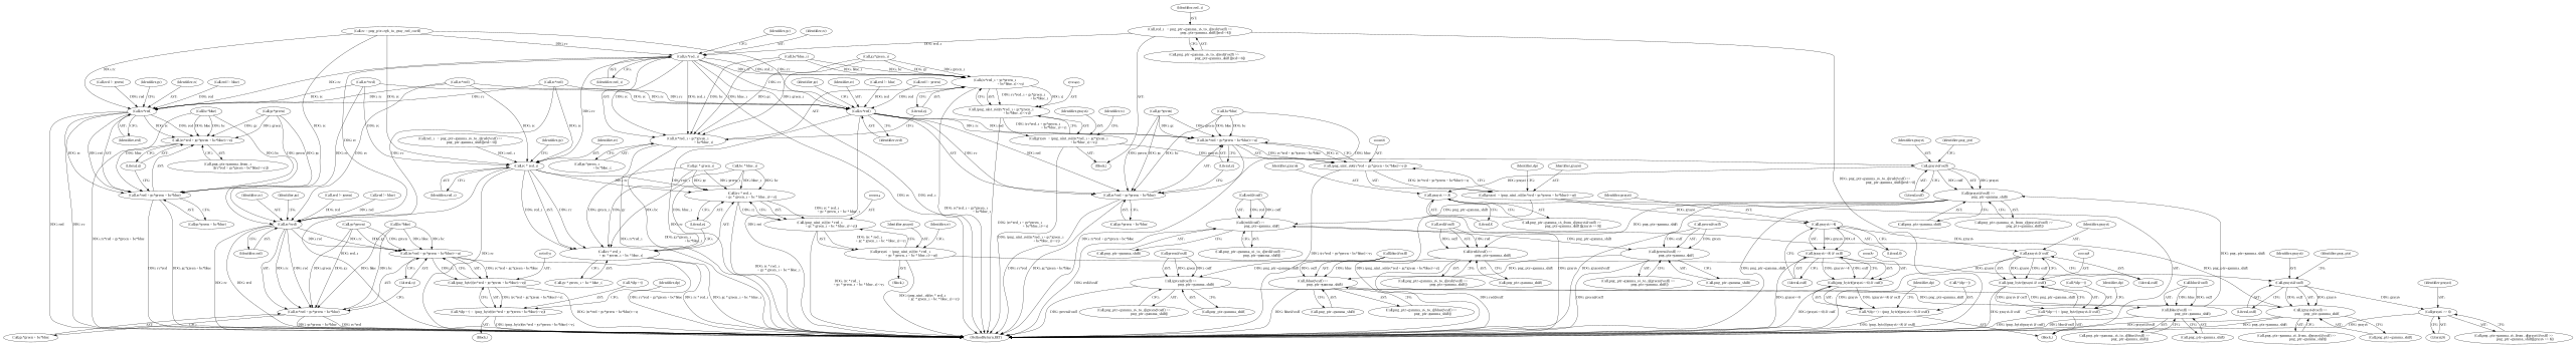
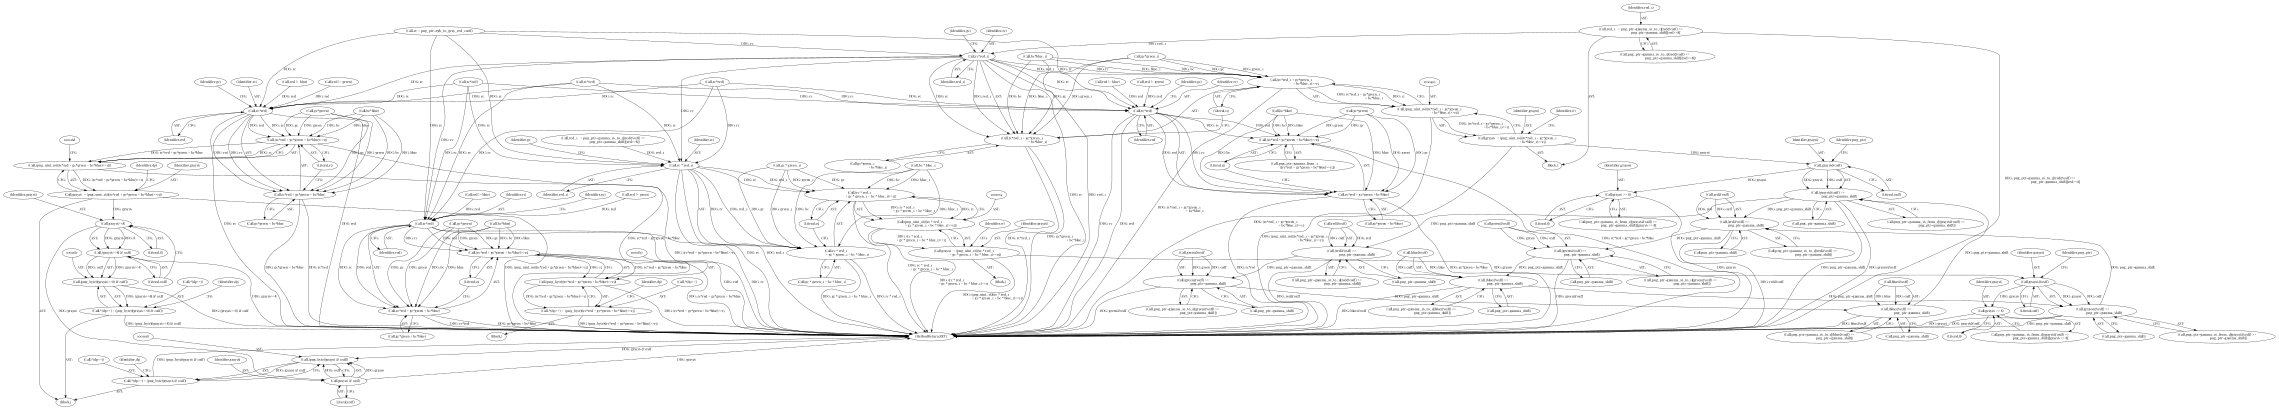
  digraph {
    fontname="Playfair Display"
    node [fontname="Playfair Display"]
    edge [fontname="Playfair Display"]
    n1 [label="(Call,red_1   = png_ptr->gamma_16_to_1[(red&0xff) >>\n                                  png_ptr->gamma_shift][red>>8])"]
    n2 [label="(Call,rc*red_1)"]
    n3 [label="(Block,)"]
    n4 [label="(MethodReturn,RET)"]
    n5 [label="(Call,png_ptr->gamma_16_to_1[(red&0xff) >>\n                                  png_ptr->gamma_shift][red>>8])"]
    n6 [label="(Call,(rc*red_1 + gc*green_1\n                                  + bc*blue_1)>>15)"]
    n7 [label="(Call,rc*red_1 + gc*green_1\n                                  + bc*blue_1)"]
    n8 [label="(Call,rc*red)"]
    n9 [label="(Call,rc*red)"]
    n10 [label="(Call,rc * red_1)"]
    n11 [label="(Call,rc*red)"]
    n12 [label="(Identifier,red_1)"]
    n13 [label="(Call,(png_uint_16)((rc*red_1 + gc*green_1\n                                  + bc*blue_1)>>15))"]
    n14 [label="(Literal,15)"]
    n15 [label="(Call,gc*green_1\n                                  + bc*blue_1)"]
    n16 [label="(Call,(rc*red + gc*green + bc*blue)>>15)"]
    n17 [label="(Call,rc*red + gc*green + bc*blue)"]
    n18 [label="(Identifier,red)"]
    n19 [label="(Call,(rc*red + gc*green + bc*blue)>>15)"]
    n20 [label="(Call,rc*red + gc*green + bc*blue)"]
    n21 [label="(Identifier,red)"]
    n22 [label="(Call,(rc * red_1\n                         + gc * green_1 + bc * blue_1)>>15)"]
    n23 [label="(Call,rc * red_1\n                         + gc * green_1 + bc * blue_1)"]
    n24 [label="(Identifier,red_1)"]
    n25 [label="(Call,(rc*red + gc*green + bc*blue)>>15)"]
    n26 [label="(Call,rc*red + gc*green + bc*blue)"]
    n27 [label="(Identifier,red)"]
    n28 [label="(Call,gray16  = (png_uint_16)((rc*red_1 + gc*green_1\n                                  + bc*blue_1)>>15))"]
    n29 [label="(Call,gray16&0xff)"]
    n30 [label="(Call,(gray16&0xff) >>\n                         png_ptr->gamma_shift)"]
    n31 [label="(Call,gray16 >> 8)"]
    n32 [label="(Literal,0xff)"]
    n33 [label="(Call,(red&0xff) >>\n                                  png_ptr->gamma_shift)"]
    n34 [label="(Call,(red&0xff) >>\n                         png_ptr->gamma_shift)"]
    n35 [label="(Call,png_ptr->gamma_16_from_1[(gray16&0xff) >>\n                         png_ptr->gamma_shift])"]
    n36 [label="(Call,png_ptr->gamma_shift)"]
    n37 [label="(Literal,8)"]
    n38 [label="(Call,png_ptr->gamma_16_from_1[(gray16&0xff) >>\n                         png_ptr->gamma_shift][gray16 >> 8])"]
    n39 [label="(Call,(green&0xff) >>\n                                  png_ptr->gamma_shift)"]
    n40 [label="(Call,png_ptr->gamma_shift)"]
    n41 [label="(Call,png_ptr->gamma_16_to_1[(red&0xff) >>\n                                  png_ptr->gamma_shift])"]
    n42 [label="(Call,(green&0xff) >>\n                         png_ptr->gamma_shift)"]
    n43 [label="(Call,png_ptr->gamma_shift)"]
    n44 [label="(Call,png_ptr->gamma_16_to_1[(red&0xff) >>\n                         png_ptr->gamma_shift])"]
    n45 [label="(Call,(blue&0xff) >>\n                                  png_ptr->gamma_shift)"]
    n46 [label="(Call,png_ptr->gamma_16_to_1[(green&0xff) >>\n                                  png_ptr->gamma_shift])"]
    n47 [label="(Call,png_ptr->gamma_shift)"]
    n48 [label="(Call,png_ptr->gamma_shift)"]
    n49 [label="(Call,png_ptr->gamma_16_to_1[(blue&0xff) >>\n                                  png_ptr->gamma_shift])"]
    n50 [label="(Call,(blue&0xff) >>\n                         png_ptr->gamma_shift)"]
    n51 [label="(Call,png_ptr->gamma_shift)"]
    n52 [label="(Call,png_ptr->gamma_16_to_1[(green&0xff) >>\n                         png_ptr->gamma_shift])"]
    n53 [label="(Call,(gray16&0xff) >>\n                         png_ptr->gamma_shift)"]
    n54 [label="(Call,png_ptr->gamma_16_to_1[(blue&0xff) >>\n                         png_ptr->gamma_shift])"]
    n55 [label="(Call,png_ptr->gamma_shift)"]
    n56 [label="(Call,png_ptr->gamma_shift)"]
    n57 [label="(Call,png_ptr->gamma_16_from_1[(gray16&0xff) >>\n                         png_ptr->gamma_shift])"]
    n58 [label="(Call,png_ptr->gamma_from_1\n                             [(rc*red + gc*green + bc*blue)>>15])"]
    n59 [label="(Literal,15)"]
    n60 [label="(Call,gc*green + bc*blue)"]
    n61 [label="(Call,(png_byte)((rc*red + gc*green + bc*blue)>>15))"]
    n62 [label="(Literal,15)"]
    n63 [label="(Call,gc*green + bc*blue)"]
    n64 [label="(Call,*(dp++) =  (png_byte)((rc*red + gc*green + bc*blue)>>15))"]
    n65 [label="(Block,)"]
    n66 [label="(Call,(png_uint_16)((rc * red_1\n                         + gc * green_1 + bc * blue_1)>>15))"]
    n67 [label="(Literal,15)"]
    n68 [label="(Call,gc * green_1 + bc * blue_1)"]
    n69 [label="(Call,gray16  = (png_uint_16)((rc * red_1\n                         + gc * green_1 + bc * blue_1)>>15))"]
    n70 [label="(Call,gray16&0xff)"]
    n71 [label="(Block,)"]
    n72 [label="(Call,gray16 >> 8)"]
    n73 [label="(Literal,0xff)"]
    n74 [label="(Call,png_ptr->gamma_16_from_1[(gray16&0xff) >>\n                         png_ptr->gamma_shift][gray16 >> 8])"]
    n75 [label="(Literal,8)"]
    n76 [label="(Call,(png_uint_16)((rc*red + gc*green + bc*blue)>>15))"]
    n77 [label="(Literal,15)"]
    n78 [label="(Call,gc*green + bc*blue)"]
    n79 [label="(Call,gray16  = (png_uint_16)((rc*red + gc*green + bc*blue)>>15))"]
    n80 [label="(Call,gray16>>8)"]
    n81 [label="(Block,)"]
    n82 [label="(Call,(gray16>>8) & 0xff)"]
    n83 [label="(Call,gray16 & 0xff)"]
    n84 [label="(Literal,8)"]
    n85 [label="(Call,(png_byte)((gray16>>8) & 0xff))"]
    n86 [label="(Literal,0xff)"]
    n87 [label="(Call,(png_byte)(gray16 & 0xff))"]
    n88 [label="(Literal,0xff)"]
    n89 [label="(Call,*(dp++) = (png_byte)((gray16>>8) & 0xff))"]
    n90 [label="(Call,*(dp++) = (png_byte)(gray16 & 0xff))"]
    n91 [label="(Call,red != green)"]
    n92 [label="(Call,gc*green)"]
    n93 [label="(Call,*(dp++))"]
    n94 [label="(Identifier,dp)"]
    n95 [label="(Call,rc*red)"]
    n96 [label="(Identifier,rc)"]
    n97 [label="(Identifier,gray16)"]
    n98 [label="(Call,bc*blue_1)"]
    n99 [label="(Identifier,red_1)"]
    n100 [label="(Identifier,gc)"]
    n101 [label="(Identifier,rc)"]
    n102 [label="(Call,red != green)"]
    n103 [label="(Call,red != blue)"]
    n104 [label="(Call,gc*green)"]
    n105 [label="(Call,red_1   = png_ptr->gamma_16_to_1[(red&0xff) >>\n                         png_ptr->gamma_shift][red>>8])"]
    n106 [label="(Identifier,gray16)"]
    n107 [label="(Call,bc*blue)"]
    n108 [label="(Call,gc*green_1)"]
    n109 [label="(Identifier,gc)"]
    n110 [label="(Call,*(dp++))"]
    n111 [label="(Call,green&0xff)"]
    n112 [label="(Identifier,gray16)"]
    n113 [label="(Identifier,gray16)"]
    n114 [label="(Identifier,rc)"]
    n115 [label="(Identifier,dp)"]
    n116 [label="(Call,rc*red)"]
    n117 [label="(Identifier,gray16)"]
    n118 [label="(Identifier,gray16)"]
    n119 [label="(Identifier,dp)"]
    n120 [label="(Call,rc*red)"]
    n121 [label="(Call,*(dp++))"]
    n122 [label="(Identifier,rc)"]
    n123 [label="(Call,blue&0xff)"]
    n124 [label="(Identifier,gc)"]
    n125 [label="(Call,red&0xff)"]
    n126 [label="(Call,bc*blue)"]
    n127 [label="(Identifier,gray16)"]
    n128 [label="(Identifier,gc)"]
    n129 [label="(Call,bc*blue)"]
    n130 [label="(Identifier,rc)"]
    n131 [label="(Call,blue&0xff)"]
    n132 [label="(Identifier,dp)"]
    n133 [label="(Call,red != blue)"]
    n134 [label="(Identifier,gray16)"]
    n135 [label="(Call,red&0xff)"]
    n136 [label="(Identifier,gray16)"]
    n137 [label="(Identifier,w)"]
    n138 [label="(Call,bc * blue_1)"]
    n139 [label="(Identifier,w)"]
    n140 [label="(Call,gc * green_1)"]
    n141 [label="(Call,red != green)"]
    n142 [label="(Call,red != blue)"]
    n143 [label="(Call,rc = png_ptr->rgb_to_gray_red_coeff)"]
    n144 [label="(Call,gc*green)"]
    n145 [label="(Identifier,png_ptr)"]
    n146 [label="(Call,green&0xff)"]
    n147 [label="(Identifier,png_ptr)"]
    n148 [label="(Identifier,gc)"]
    n149 [label=1700495]
-   1000837 [label=1060837]
+   1000837
    1001014
    1001168
    1001187
    1001198
    n1 -> n2 [label="DDG: red_1"]
    n1 -> n3 [label="AST: "]
    n1 -> n4 [label="DDG: png_ptr->gamma_16_to_1[(red&0xff) >>\n                                  png_ptr->gamma_shift][red>>8]"]
    n1 -> n5 [label="CFG: "]
    n2 -> n4 [label="DDG: rc"]
    n2 -> n4 [label="DDG: red_1"]
    n2 -> n6 [label="DDG: rc"]
    n2 -> n6 [label="DDG: red_1"]
    n2 -> n7 [label="AST: "]
    n2 -> n7 [label="DDG: rc"]
    n2 -> n7 [label="DDG: red_1"]
    n2 -> n8 [label="DDG: rc"]
    n2 -> n9 [label="DDG: rc"]
    n2 -> n10 [label="DDG: rc"]
    n2 -> n11 [label="DDG: rc"]
    n2 -> n12 [label="CFG: "]
    n5 -> n1 [label="AST: "]
    n6 -> n4 [label="DDG: rc*red_1 + gc*green_1\n                                  + bc*blue_1"]
    n6 -> n13 [label="AST: "]
    n6 -> n13 [label="DDG: rc*red_1 + gc*green_1\n                                  + bc*blue_1"]
    n6 -> n13 [label="DDG: 15"]
    n6 -> n14 [label="CFG: "]
    n7 -> n4 [label="DDG: rc*red_1"]
    n7 -> n4 [label="DDG: gc*green_1\n                                  + bc*blue_1"]
    n7 -> n6 [label="AST: "]
    n7 -> n15 [label="CFG: "]
    n8 -> n4 [label="DDG: red"]
    n8 -> n4 [label="DDG: rc"]
    n8 -> n16 [label="DDG: rc"]
    n8 -> n16 [label="DDG: red"]
    n8 -> n17 [label="AST: "]
    n8 -> n17 [label="DDG: rc"]
    n8 -> n17 [label="DDG: red"]
    n8 -> n18 [label="CFG: "]
    n9 -> n4 [label="DDG: red"]
    n9 -> n4 [label="DDG: rc"]
    n9 -> n19 [label="DDG: rc"]
    n9 -> n19 [label="DDG: red"]
    n9 -> n20 [label="AST: "]
    n9 -> n20 [label="DDG: rc"]
    n9 -> n20 [label="DDG: red"]
    n9 -> n21 [label="CFG: "]
    n10 -> n4 [label="DDG: rc"]
    n10 -> n4 [label="DDG: red_1"]
    n10 -> n22 [label="DDG: rc"]
    n10 -> n22 [label="DDG: red_1"]
    n10 -> n23 [label="AST: "]
    n10 -> n23 [label="DDG: rc"]
    n10 -> n23 [label="DDG: red_1"]
    n10 -> n24 [label="CFG: "]
    n11 -> n4 [label="DDG: rc"]
    n11 -> n4 [label="DDG: red"]
    n11 -> n25 [label="DDG: rc"]
    n11 -> n25 [label="DDG: red"]
    n11 -> n26 [label="AST: "]
    n11 -> n26 [label="DDG: rc"]
    n11 -> n26 [label="DDG: red"]
    n11 -> n27 [label="CFG: "]
    n12 -> n2 [label="AST: "]
    n13 -> n4 [label="DDG: (rc*red_1 + gc*green_1\n                                  + bc*blue_1)>>15"]
    n13 -> n6 [label="CFG: "]
    n13 -> n28 [label="AST: "]
    n13 -> n28 [label="DDG: (rc*red_1 + gc*green_1\n                                  + bc*blue_1)>>15"]
    n14 -> n6 [label="AST: "]
    n14 -> n7 [label="CFG: "]
    n15 -> n7 [label="AST: "]
    n16 -> n4 [label="DDG: rc*red + gc*green + bc*blue"]
    n16 -> n58 [label="AST: "]
    n16 -> n59 [label="CFG: "]
    n17 -> n4 [label="DDG: rc*red"]
    n17 -> n4 [label="DDG: gc*green + bc*blue"]
    n17 -> n16 [label="AST: "]
    n17 -> n60 [label="CFG: "]
    n18 -> n8 [label="AST: "]
    n19 -> n4 [label="DDG: rc*red + gc*green + bc*blue"]
    n19 -> n61 [label="AST: "]
    n19 -> n61 [label="DDG: rc*red + gc*green + bc*blue"]
    n19 -> n61 [label="DDG: 15"]
    n19 -> n62 [label="CFG: "]
    n20 -> n4 [label="DDG: gc*green + bc*blue"]
    n20 -> n4 [label="DDG: rc*red"]
    n20 -> n19 [label="AST: "]
    n20 -> n63 [label="CFG: "]
    n21 -> n9 [label="AST: "]
    n22 -> n4 [label="DDG: rc * red_1\n                         + gc * green_1 + bc * blue_1"]
    n22 -> n66 [label="AST: "]
    n22 -> n66 [label="DDG: rc * red_1\n                         + gc * green_1 + bc * blue_1"]
    n22 -> n66 [label="DDG: 15"]
    n22 -> n67 [label="CFG: "]
    n23 -> n4 [label="DDG: gc * green_1 + bc * blue_1"]
    n23 -> n4 [label="DDG: rc * red_1"]
    n23 -> n22 [label="AST: "]
    n23 -> n68 [label="CFG: "]
    n24 -> n10 [label="AST: "]
    n25 -> n4 [label="DDG: rc*red + gc*green + bc*blue"]
    n25 -> n76 [label="AST: "]
    n25 -> n76 [label="DDG: rc*red + gc*green + bc*blue"]
    n25 -> n76 [label="DDG: 15"]
    n25 -> n77 [label="CFG: "]
    n26 -> n4 [label="DDG: gc*green + bc*blue"]
    n26 -> n4 [label="DDG: rc*red"]
    n26 -> n25 [label="AST: "]
    n26 -> n78 [label="CFG: "]
    n27 -> n11 [label="AST: "]
    n28 -> n3 [label="AST: "]
    n28 -> n4 [label="DDG: (png_uint_16)((rc*red_1 + gc*green_1\n                                  + bc*blue_1)>>15)"]
    n28 -> n13 [label="CFG: "]
    n28 -> n29 [label="DDG: gray16"]
    n29 -> n30 [label="AST: "]
    n29 -> n30 [label="DDG: gray16"]
    n29 -> n30 [label="DDG: 0xff"]
    n29 -> n31 [label="DDG: gray16"]
    n29 -> n32 [label="CFG: "]
    n30 -> n4 [label="DDG: png_ptr->gamma_shift"]
    n30 -> n4 [label="DDG: gray16&0xff"]
    n30 -> n33 [label="DDG: png_ptr->gamma_shift"]
    n30 -> n34 [label="DDG: png_ptr->gamma_shift"]
    n30 -> n35 [label="AST: "]
    n30 -> n36 [label="CFG: "]
    n31 -> n4 [label="DDG: gray16"]
    n31 -> n37 [label="CFG: "]
    n31 -> n38 [label="AST: "]
    n32 -> n29 [label="AST: "]
    n33 -> n4 [label="DDG: red&0xff"]
    n33 -> n39 [label="DDG: png_ptr->gamma_shift"]
    n33 -> n40 [label="CFG: "]
    n33 -> n41 [label="AST: "]
    n34 -> n4 [label="DDG: red&0xff"]
    n34 -> n42 [label="DDG: png_ptr->gamma_shift"]
    n34 -> n43 [label="CFG: "]
    n34 -> n44 [label="AST: "]
    n35 -> n30 [label="CFG: "]
    n36 -> n30 [label="AST: "]
    n37 -> n31 [label="AST: "]
    n38 -> n31 [label="CFG: "]
    n39 -> n4 [label="DDG: green&0xff"]
    n39 -> n45 [label="DDG: png_ptr->gamma_shift"]
    n39 -> n46 [label="AST: "]
    n39 -> n47 [label="CFG: "]
    n40 -> n33 [label="AST: "]
    n41 -> n33 [label="CFG: "]
    n42 -> n4 [label="DDG: green&0xff"]
    n42 -> n50 [label="DDG: png_ptr->gamma_shift"]
    n42 -> n51 [label="CFG: "]
    n42 -> n52 [label="AST: "]
    n43 -> n34 [label="AST: "]
    n44 -> n34 [label="CFG: "]
    n45 -> n4 [label="DDG: blue&0xff"]
    n45 -> n30 [label="DDG: png_ptr->gamma_shift"]
    n45 -> n48 [label="CFG: "]
    n45 -> n49 [label="AST: "]
    n46 -> n39 [label="CFG: "]
    n47 -> n39 [label="AST: "]
    n48 -> n45 [label="AST: "]
    n49 -> n45 [label="CFG: "]
    n50 -> n4 [label="DDG: blue&0xff"]
    n50 -> n53 [label="DDG: png_ptr->gamma_shift"]
    n50 -> n54 [label="AST: "]
    n50 -> n55 [label="CFG: "]
    n51 -> n42 [label="AST: "]
    n52 -> n42 [label="CFG: "]
    n53 -> n4 [label="DDG: gray16&0xff"]
    n53 -> n4 [label="DDG: png_ptr->gamma_shift"]
    n53 -> n34 [label="DDG: png_ptr->gamma_shift"]
    n53 -> n56 [label="CFG: "]
    n53 -> n57 [label="AST: "]
    n54 -> n50 [label="CFG: "]
    n55 -> n50 [label="AST: "]
    n56 -> n53 [label="AST: "]
    n57 -> n53 [label="CFG: "]
    n58 -> n16 [label="CFG: "]
    n59 -> n16 [label="AST: "]
    n59 -> n17 [label="CFG: "]
    n60 -> n17 [label="AST: "]
    n61 -> n4 [label="DDG: (rc*red + gc*green + bc*blue)>>15"]
    n61 -> n19 [label="CFG: "]
    n61 -> n64 [label="AST: "]
    n61 -> n64 [label="DDG: (rc*red + gc*green + bc*blue)>>15"]
    n62 -> n19 [label="AST: "]
    n62 -> n20 [label="CFG: "]
    n63 -> n20 [label="AST: "]
    n64 -> n4 [label="DDG: (png_byte)((rc*red + gc*green + bc*blue)>>15)"]
    n64 -> n61 [label="CFG: "]
    n64 -> n65 [label="AST: "]
    n66 -> n4 [label="DDG: (rc * red_1\n                         + gc * green_1 + bc * blue_1)>>15"]
    n66 -> n22 [label="CFG: "]
    n66 -> n69 [label="AST: "]
    n66 -> n69 [label="DDG: (rc * red_1\n                         + gc * green_1 + bc * blue_1)>>15"]
    n67 -> n22 [label="AST: "]
    n67 -> n23 [label="CFG: "]
    n68 -> n23 [label="AST: "]
    n69 -> n4 [label="DDG: (png_uint_16)((rc * red_1\n                         + gc * green_1 + bc * blue_1)>>15)"]
    n69 -> n66 [label="CFG: "]
    n69 -> n70 [label="DDG: gray16"]
    n69 -> n71 [label="AST: "]
    n70 -> n53 [label="AST: "]
    n70 -> n53 [label="DDG: gray16"]
    n70 -> n53 [label="DDG: 0xff"]
    n70 -> n72 [label="DDG: gray16"]
    n70 -> n73 [label="CFG: "]
    n72 -> n4 [label="DDG: gray16"]
    n72 -> n74 [label="AST: "]
    n72 -> n75 [label="CFG: "]
    n73 -> n70 [label="AST: "]
    n74 -> n72 [label="CFG: "]
    n75 -> n72 [label="AST: "]
    n76 -> n4 [label="DDG: (rc*red + gc*green + bc*blue)>>15"]
    n76 -> n25 [label="CFG: "]
    n76 -> n79 [label="AST: "]
    n76 -> n79 [label="DDG: (rc*red + gc*green + bc*blue)>>15"]
    n77 -> n25 [label="AST: "]
    n77 -> n26 [label="CFG: "]
    n78 -> n26 [label="AST: "]
    n79 -> n4 [label="DDG: (png_uint_16)((rc*red + gc*green + bc*blue)>>15)"]
    n79 -> n76 [label="CFG: "]
    n79 -> n80 [label="DDG: gray16"]
    n79 -> n81 [label="AST: "]
    n80 -> n82 [label="AST: "]
    n80 -> n82 [label="DDG: gray16"]
    n80 -> n82 [label="DDG: 8"]
    n80 -> n83 [label="DDG: gray16"]
    n80 -> n84 [label="CFG: "]
    n82 -> n4 [label="DDG: gray16>>8"]
    n82 -> n85 [label="AST: "]
    n82 -> n85 [label="DDG: gray16>>8"]
    n82 -> n85 [label="DDG: 0xff"]
    n82 -> n86 [label="CFG: "]
    n83 -> n4 [label="DDG: gray16"]
    n83 -> n87 [label="AST: "]
    n83 -> n87 [label="DDG: gray16"]
    n83 -> n87 [label="DDG: 0xff"]
    n83 -> n88 [label="CFG: "]
    n84 -> n80 [label="AST: "]
    n85 -> n4 [label="DDG: (gray16>>8) & 0xff"]
-   n85 -> n82 [label="CFG: "]
    n85 -> n89 [label="AST: "]
    n85 -> n89 [label="DDG: (gray16>>8) & 0xff"]
    n86 -> n80 [label="CFG: "]
    n86 -> n82 [label="AST: "]
-   n87 -> n4 [label="DDG: gray16 & 0xff"]
+   n4 -> n87 [label="DDG: gray16 & 0xff"]
    n87 -> n83 [label="CFG: "]
    n87 -> n90 [label="AST: "]
    n87 -> n90 [label="DDG: gray16 & 0xff"]
    n88 -> n83 [label="AST: "]
    n89 -> n4 [label="DDG: (png_byte)((gray16>>8) & 0xff)"]
    n89 -> n81 [label="AST: "]
    n89 -> n85 [label="AST: "]
    n90 -> n4 [label="DDG: (png_byte)(gray16 & 0xff)"]
    n90 -> n81 [label="AST: "]
    n90 -> n87 [label="CFG: "]
    n91 -> n8 [label="DDG: red"]
    n92 -> n16 [label="DDG: gc"]
    n92 -> n16 [label="DDG: green"]
    n92 -> n17 [label="DDG: gc"]
    n92 -> n17 [label="DDG: green"]
    n93 -> n90 [label="AST: "]
    n94 -> n64 [label="CFG: "]
    n95 -> n8 [label="DDG: rc"]
    n95 -> n9 [label="DDG: rc"]
    n95 -> n10 [label="DDG: rc"]
    n95 -> n11 [label="DDG: rc"]
    n96 -> n2 [label="AST: "]
    n97 -> n28 [label="AST: "]
    n98 -> n6 [label="DDG: bc"]
    n98 -> n6 [label="DDG: blue_1"]
    n98 -> n7 [label="DDG: bc"]
    n98 -> n7 [label="DDG: blue_1"]
    n99 -> n1 [label="AST: "]
    n100 -> n2 [label="CFG: "]
    n101 -> n10 [label="AST: "]
    n102 -> n11 [label="DDG: red"]
    n103 -> n9 [label="DDG: red"]
    n104 -> n19 [label="DDG: gc"]
    n104 -> n19 [label="DDG: green"]
    n104 -> n20 [label="DDG: gc"]
    n104 -> n20 [label="DDG: green"]
    n105 -> n10 [label="DDG: red_1"]
    n106 -> n72 [label="AST: "]
    n107 -> n25 [label="DDG: bc"]
    n107 -> n25 [label="DDG: blue"]
    n107 -> n26 [label="DDG: bc"]
    n107 -> n26 [label="DDG: blue"]
    n108 -> n6 [label="DDG: gc"]
    n108 -> n6 [label="DDG: green_1"]
    n108 -> n7 [label="DDG: gc"]
    n108 -> n7 [label="DDG: green_1"]
    n109 -> n11 [label="CFG: "]
    n110 -> n89 [label="AST: "]
    n111 -> n42 [label="AST: "]
    n111 -> n42 [label="DDG: green"]
    n111 -> n42 [label="DDG: 0xff"]
    n112 -> n29 [label="AST: "]
    n113 -> n80 [label="AST: "]
    n114 -> n11 [label="AST: "]
    n115 -> n79 [label="CFG: "]
    n116 -> n8 [label="DDG: rc"]
    n116 -> n9 [label="DDG: rc"]
    n116 -> n10 [label="DDG: rc"]
    n116 -> n11 [label="DDG: rc"]
    n117 -> n31 [label="AST: "]
    n118 -> n70 [label="AST: "]
    n119 -> n89 [label="CFG: "]
    n120 -> n8 [label="DDG: rc"]
    n120 -> n9 [label="DDG: rc"]
    n120 -> n10 [label="DDG: rc"]
    n120 -> n11 [label="DDG: rc"]
    n121 -> n64 [label="AST: "]
    n122 -> n9 [label="AST: "]
    n123 -> n50 [label="AST: "]
    n123 -> n50 [label="DDG: blue"]
    n123 -> n50 [label="DDG: 0xff"]
    n124 -> n9 [label="CFG: "]
    n125 -> n34 [label="AST: "]
    n125 -> n34 [label="DDG: red"]
    n125 -> n34 [label="DDG: 0xff"]
    n126 -> n16 [label="DDG: bc"]
    n126 -> n16 [label="DDG: blue"]
    n126 -> n17 [label="DDG: bc"]
    n126 -> n17 [label="DDG: blue"]
    n127 -> n69 [label="AST: "]
    n128 -> n8 [label="CFG: "]
    n129 -> n19 [label="DDG: bc"]
    n129 -> n19 [label="DDG: blue"]
    n129 -> n20 [label="DDG: bc"]
    n129 -> n20 [label="DDG: blue"]
    n130 -> n8 [label="AST: "]
    n131 -> n45 [label="AST: "]
    n131 -> n45 [label="DDG: blue"]
    n131 -> n45 [label="DDG: 0xff"]
    n132 -> n90 [label="CFG: "]
    n133 -> n8 [label="DDG: red"]
    n134 -> n79 [label="AST: "]
    n135 -> n33 [label="AST: "]
    n135 -> n33 [label="DDG: red"]
    n135 -> n33 [label="DDG: 0xff"]
    n136 -> n83 [label="AST: "]
    n137 -> n69 [label="CFG: "]
    n138 -> n22 [label="DDG: bc"]
    n138 -> n22 [label="DDG: blue_1"]
    n138 -> n23 [label="DDG: bc"]
    n138 -> n23 [label="DDG: blue_1"]
    n139 -> n28 [label="CFG: "]
    n140 -> n22 [label="DDG: gc"]
    n140 -> n22 [label="DDG: green_1"]
    n140 -> n23 [label="DDG: gc"]
    n140 -> n23 [label="DDG: green_1"]
    n141 -> n9 [label="DDG: red"]
    n142 -> n11 [label="DDG: red"]
    n143 -> n2 [label="DDG: rc"]
    n143 -> n8 [label="DDG: rc"]
    n143 -> n9 [label="DDG: rc"]
    n143 -> n10 [label="DDG: rc"]
    n143 -> n11 [label="DDG: rc"]
    n144 -> n25 [label="DDG: gc"]
    n144 -> n25 [label="DDG: green"]
    n144 -> n26 [label="DDG: gc"]
    n144 -> n26 [label="DDG: green"]
    n145 -> n29 [label="CFG: "]
    n146 -> n39 [label="AST: "]
    n146 -> n39 [label="DDG: green"]
    n146 -> n39 [label="DDG: 0xff"]
    n147 -> n70 [label="CFG: "]
    n148 -> n10 [label="CFG: "]
    n149 -> n13 [label="AST: "]
    1000837 -> n61 [label="AST: "]
    1001014 -> n66 [label="AST: "]
-   1001168 -> n76 [label="AST: "]
+   1001168 -> n76 [label="CFG: "]
    1001187 -> n85 [label="AST: "]
    1001198 -> n87 [label="AST: "]
  }
